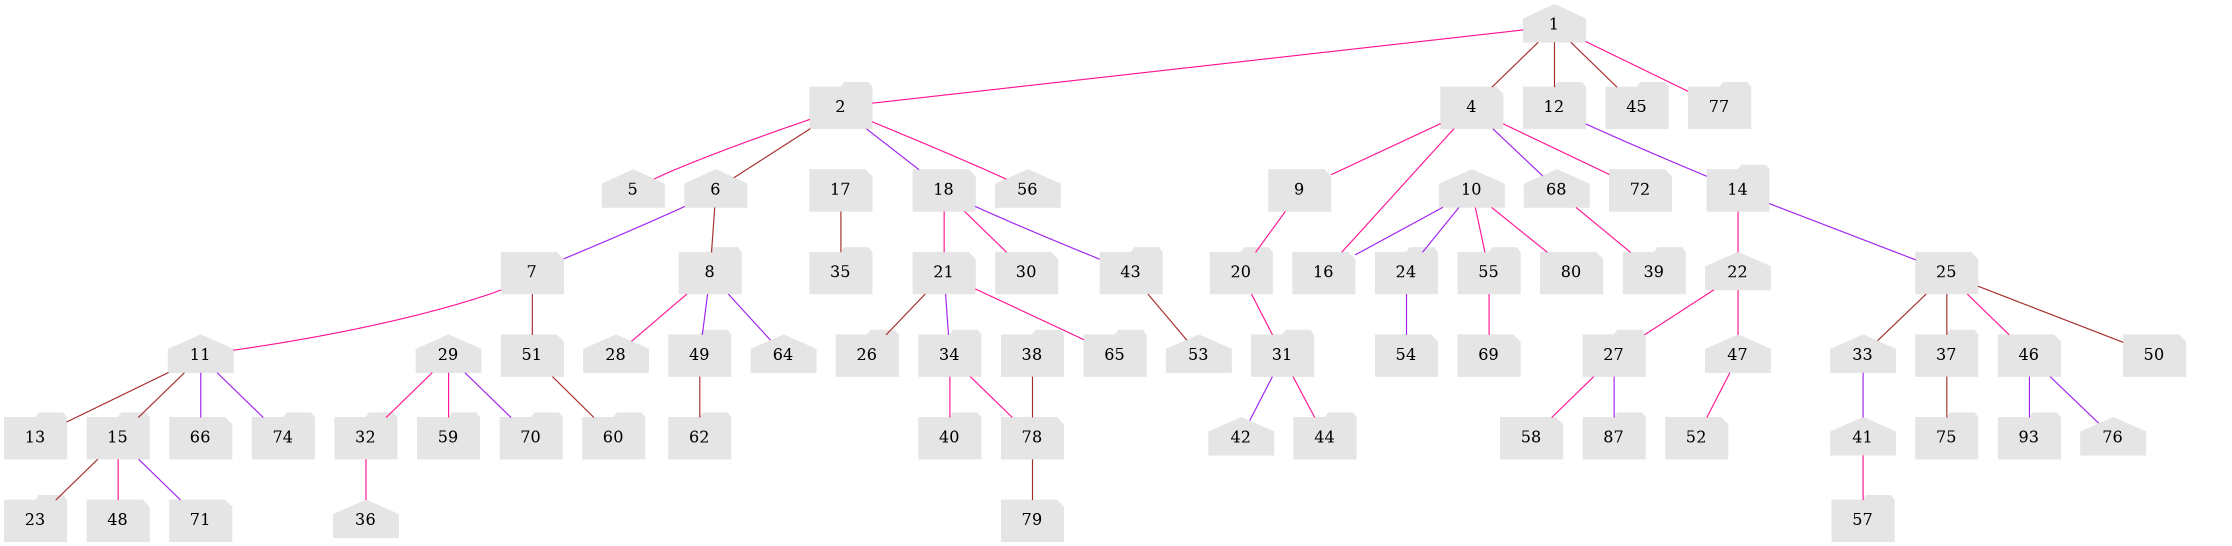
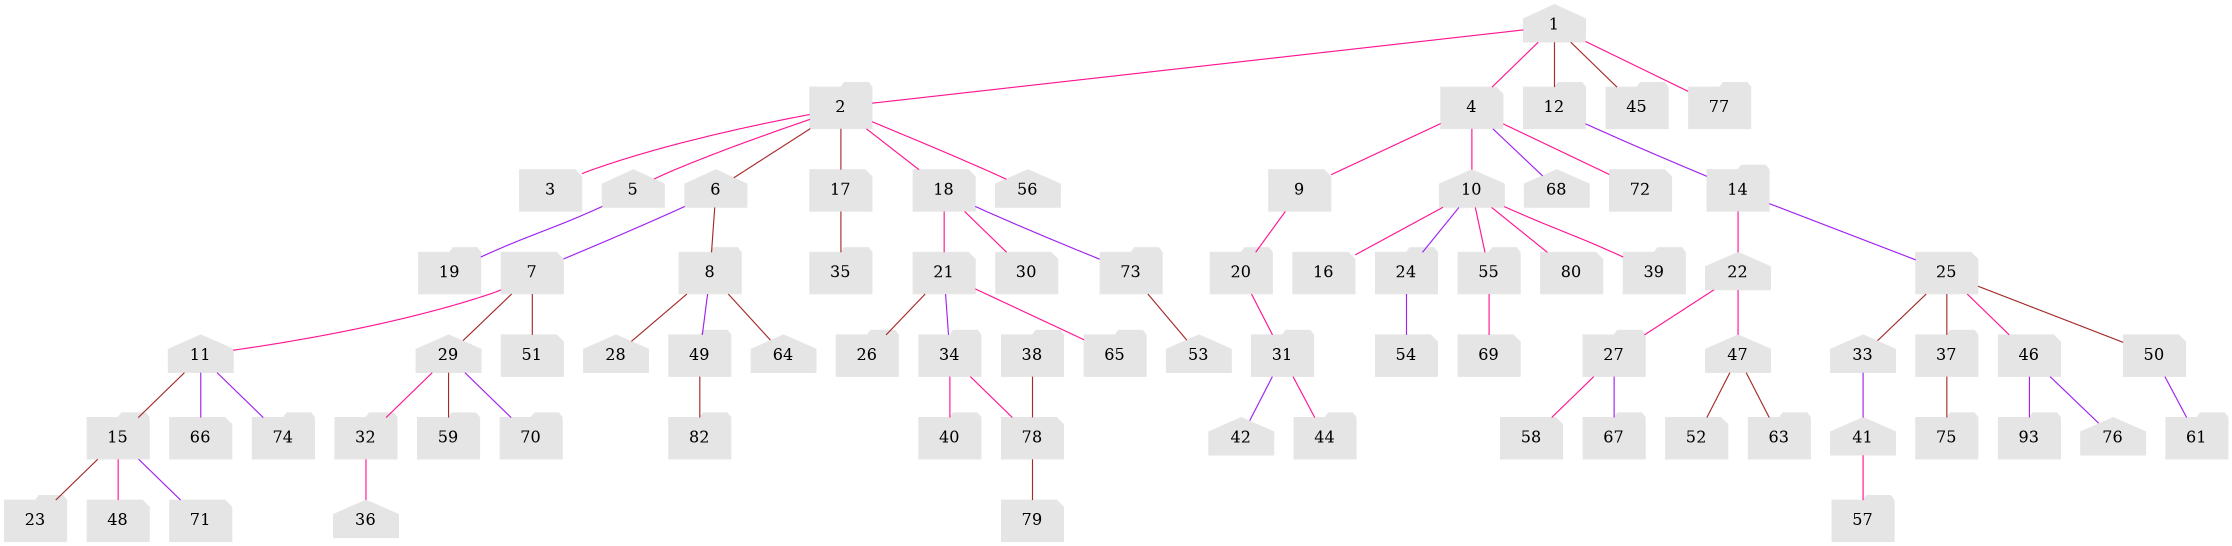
  graph {
    node [color=gray90 shape=folder style=filled]
    edge [color=deeppink]
    1 [shape=house]
    2
    4 [shape=note]
    12
    45
    77
+   3 [shape=note]
    5 [shape=house]
    6 [shape=house]
    17 [shape=note]
    18 [shape=note]
    56 [shape=house]
    9 [shape=note]
    10 [shape=house]
    68 [shape=house]
    72 [shape=note]
    14
+   19
    7 [shape=note]
    8
    35
    21 [shape=note]
    30 [shape=note]
-   43
+   43 [label=73]
    20
    16 [shape=note]
    24
    39
    55
    80 [shape=note]
    11 [shape=house]
    29 [shape=house]
    51 [shape=note]
    28 [shape=house]
    49
    64 [shape=house]
-   13
    15
    66 [shape=note]
    74
    32
    59
    70
-   60
-   62
+   62 [label=82]
    31
    54 [shape=note]
    69 [shape=note]
    23
    48 [shape=note]
    71 [shape=note]
    22 [shape=house]
    25 [shape=note]
    27
    47 [shape=house]
    33 [shape=house]
    37
    46 [shape=note]
    50 [shape=note]
    26
    34
    65
    53 [shape=house]
    42 [shape=house]
    44
    40
    78 [shape=note]
    58 [shape=note]
-   67 [label=87]
+   67
    52 [shape=note]
+   63
    41 [shape=house]
    75
    n74 [label=93]
    76 [shape=house]
+   61
    36 [shape=house]
    57
    38
    79 [shape=note]
    1 -- 2
-   1 -- 4 [color=brown]
+   1 -- 4
    1 -- 12 [color=brown]
    1 -- 45 [color=brown]
    1 -- 77
+   2 -- 3
    2 -- 5
    2 -- 6 [color=brown]
-   2 -- 18 [color=purple]
+   2 -- 17 [color=brown]
+   2 -- 18
    2 -- 56
    4 -- 9
-   4 -- 16
+   4 -- 10
    4 -- 68 [color=purple]
    4 -- 72
    12 -- 14 [color=purple]
+   5 -- 19 [color=purple]
    6 -- 7 [color=purple]
    6 -- 8 [color=brown]
    17 -- 35 [color=brown]
    18 -- 21
    18 -- 30
    18 -- 43 [color=purple]
    9 -- 20
-   10 -- 16 [color=purple]
+   10 -- 16
    10 -- 24 [color=purple]
-   68 -- 39
+   10 -- 39
    10 -- 55
    10 -- 80
    14 -- 22
    14 -- 25 [color=purple]
    7 -- 11
+   7 -- 29 [color=brown]
    7 -- 51 [color=brown]
-   8 -- 28
+   8 -- 28 [color=brown]
    8 -- 49 [color=purple]
-   8 -- 64 [color=purple]
+   8 -- 64 [color=brown]
    21 -- 26 [color=brown]
    21 -- 34 [color=purple]
    21 -- 65
    43 -- 53 [color=brown]
    20 -- 31
    24 -- 54 [color=purple]
    55 -- 69
-   11 -- 13 [color=brown]
    11 -- 15 [color=brown]
    11 -- 66 [color=purple]
    11 -- 74 [color=purple]
    29 -- 32
-   29 -- 59
+   29 -- 59 [color=brown]
    29 -- 70 [color=purple]
-   51 -- 60 [color=brown]
    49 -- 62 [color=brown]
    15 -- 23 [color=brown]
    15 -- 48
    15 -- 71 [color=purple]
    32 -- 36
    31 -- 42 [color=purple]
    31 -- 44
    22 -- 27
    22 -- 47
    25 -- 33 [color=brown]
    25 -- 37 [color=brown]
    25 -- 46
    25 -- 50 [color=brown]
    27 -- 58
    27 -- 67 [color=purple]
-   47 -- 52
+   47 -- 52 [color=brown]
+   47 -- 63 [color=brown]
    33 -- 41 [color=purple]
    37 -- 75 [color=brown]
    46 -- n74 [color=purple]
    46 -- 76 [color=purple]
+   50 -- 61 [color=purple]
    34 -- 40
    34 -- 78
    78 -- 79 [color=brown]
    41 -- 57
    38 -- 78 [color=brown]
  }
